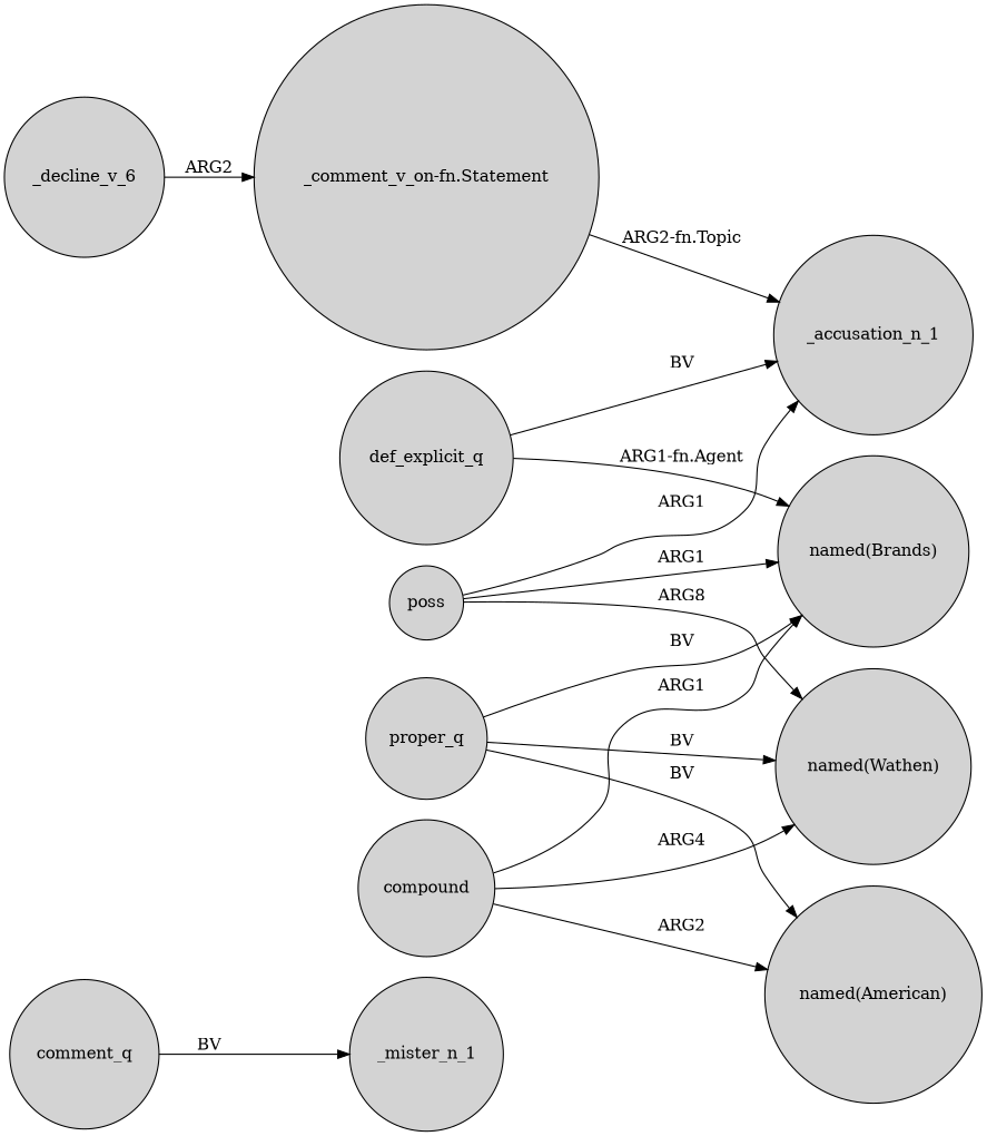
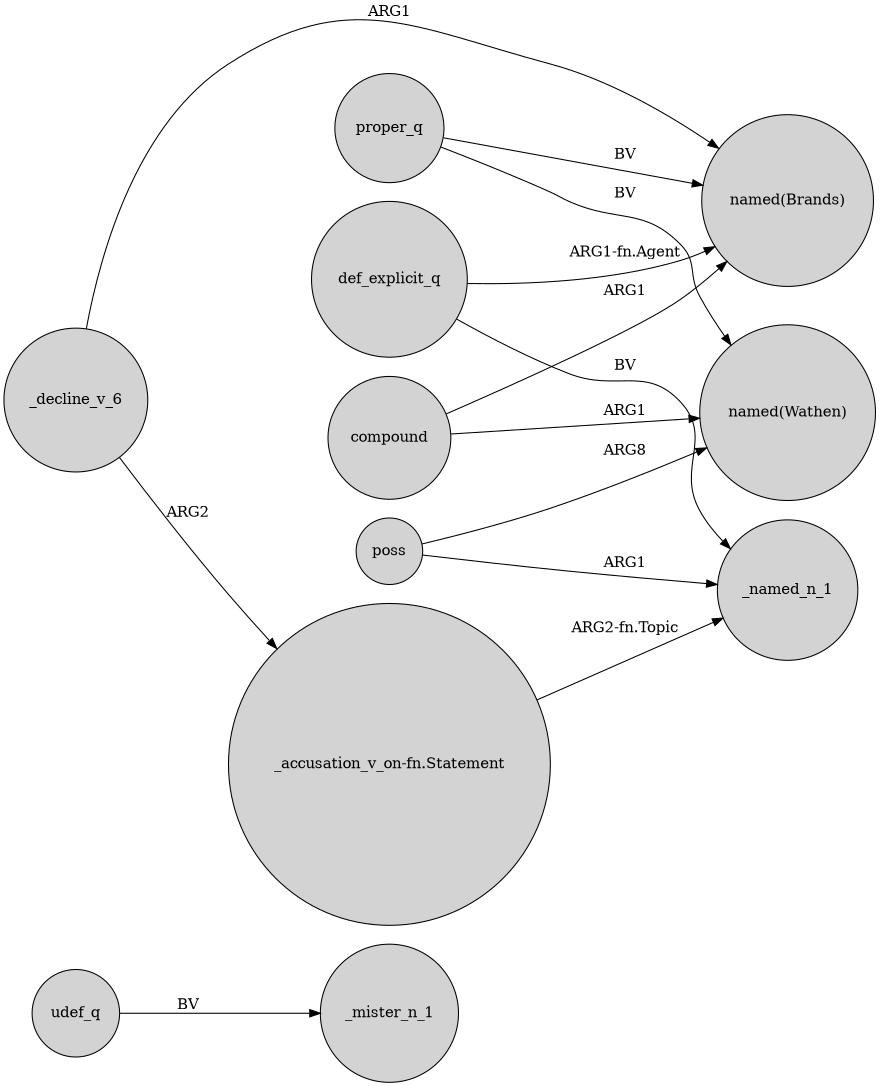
  digraph {
    rankdir=LR
    node [shape=circle style=filled]
-   udef_q [label=comment_q]
+   udef_q
    _mister_n_1
    n3 [label=_decline_v_6]
    "named(Brands)"
-   "_comment_v_on-fn.Statement"
-   _accusation_n_1
+   "_comment_v_on-fn.Statement" [label="_accusation_v_on-fn.Statement"]
+   _accusation_n_1 [label=_named_n_1]
    poss
    "named(Wathen)"
    compound
-   "named(American)"
    def_explicit_q
    proper_q
    udef_q -> _mister_n_1 [label=BV]
-   poss -> "named(Brands)" [label=ARG1]
+   n3 -> "named(Brands)" [label=ARG1]
    n3 -> "_comment_v_on-fn.Statement" [label=ARG2]
    "_comment_v_on-fn.Statement" -> _accusation_n_1 [label="ARG2-fn.Topic"]
    poss -> _accusation_n_1 [label=ARG1]
    poss -> "named(Wathen)" [label=ARG8]
    compound -> "named(Brands)" [label=ARG1]
-   compound -> "named(Wathen)" [label=ARG4]
-   compound -> "named(American)" [label=ARG2]
+   compound -> "named(Wathen)" [label=ARG1]
    def_explicit_q -> "named(Brands)" [label="ARG1-fn.Agent"]
    def_explicit_q -> _accusation_n_1 [label=BV]
    proper_q -> "named(Brands)" [label=BV]
    proper_q -> "named(Wathen)" [label=BV]
-   proper_q -> "named(American)" [label=BV]
  }
